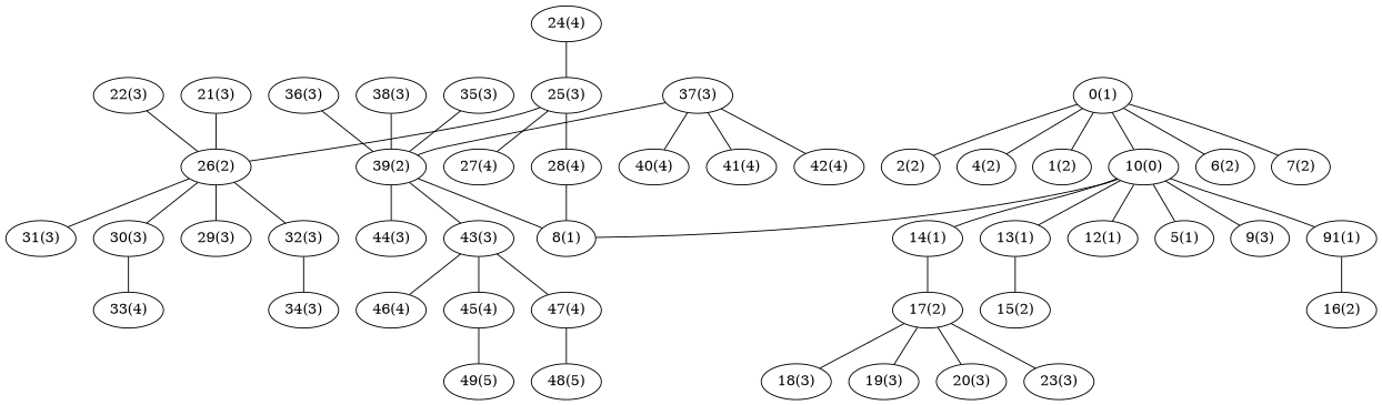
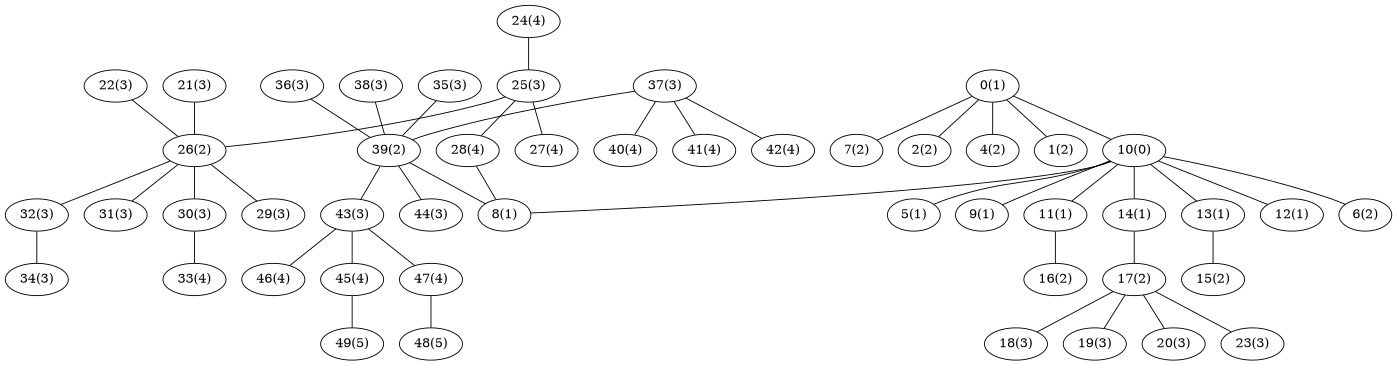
  graph {
    edge [weight=1]
    n1 [label="33(4)"]
    n2 [label="36(3)"]
    n3 [label="39(2)"]
    n4 [label="8(1)"]
    n5 [label="43(3)"]
    n6 [label="44(3)"]
    n7 [label="26(2)"]
    n8 [label="30(3)"]
    n9 [label="29(3)"]
    n10 [label="32(3)"]
    n11 [label="31(3)"]
    n12 [label="34(3)"]
    n13 [label="46(4)"]
    n14 [label="45(4)"]
    n15 [label="47(4)"]
    n16 [label="49(5)"]
    n17 [label="48(5)"]
    n18 [label="20(3)"]
    n19 [label="5(1)"]
    n20 [label="10(0)"]
-   n21 [label="9(3)"]
-   n22 [label="91(1)"]
+   n21 [label="9(1)"]
+   n22 [label="11(1)"]
    n23 [label="14(1)"]
    n24 [label="13(1)"]
    n25 [label="12(1)"]
    n26 [label="16(2)"]
    n27 [label="17(2)"]
    n28 [label="15(2)"]
    n29 [label="22(3)"]
    n30 [label="23(3)"]
    n31 [label="25(3)"]
    n32 [label="28(4)"]
    n33 [label="27(4)"]
    n34 [label="0(1)"]
    n35 [label="6(2)"]
    n36 [label="7(2)"]
    n37 [label="2(2)"]
    n38 [label="4(2)"]
    n39 [label="1(2)"]
    n40 [label="18(3)"]
    n41 [label="19(3)"]
    n42 [label="21(3)"]
    n43 [label="37(3)"]
    n44 [label="40(4)"]
    n45 [label="41(4)"]
    n46 [label="42(4)"]
    n47 [label="38(3)"]
    n48 [label="35(3)"]
    n49 [label="24(4)"]
    n2 -- n3
    n3 -- n4
    n3 -- n5
    n3 -- n6
    n5 -- n13
    n5 -- n14
    n5 -- n15
    n7 -- n8
    n7 -- n9
    n7 -- n10
    n7 -- n11
    n8 -- n1
    n10 -- n12
    n14 -- n16
    n15 -- n17
    n20 -- n4
    n20 -- n19
    n20 -- n21
    n20 -- n22
    n20 -- n23
    n20 -- n24
    n20 -- n25
    n22 -- n26
    n23 -- n27
    n24 -- n28
    n27 -- n18
    n27 -- n30
    n27 -- n40
    n27 -- n41
    n29 -- n7
    n31 -- n7
    n31 -- n32
    n31 -- n33
    n32 -- n4
    n34 -- n20
-   n34 -- n35
+   n20 -- n35
    n34 -- n36
    n34 -- n37
    n34 -- n38
    n34 -- n39
    n42 -- n7
    n43 -- n3
    n43 -- n44
    n43 -- n45
    n43 -- n46
    n47 -- n3
    n48 -- n3
    n49 -- n31
  }
